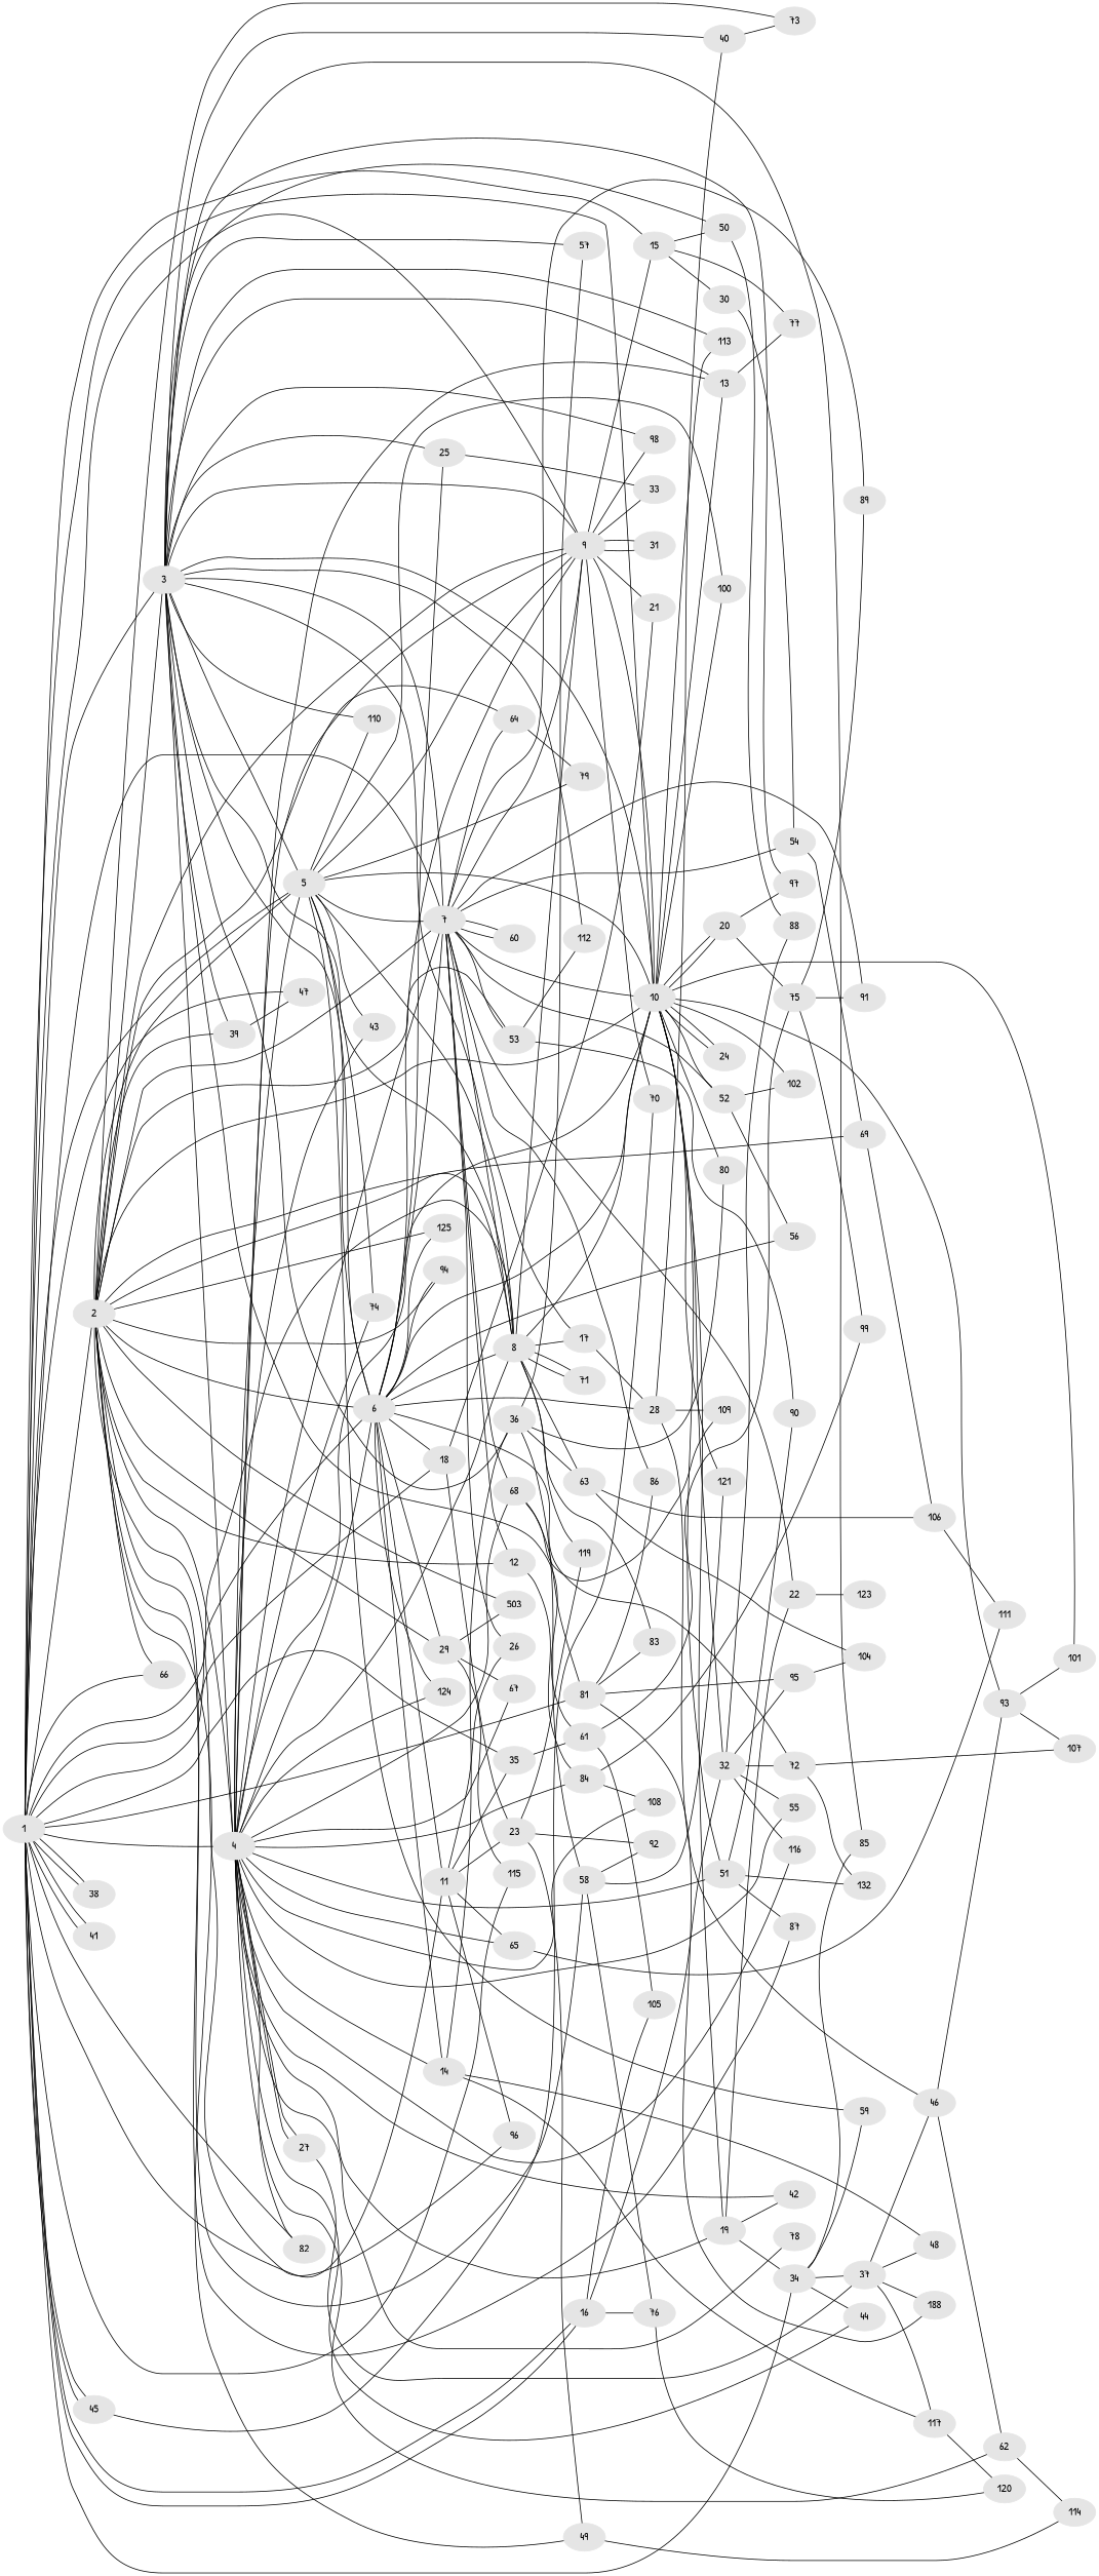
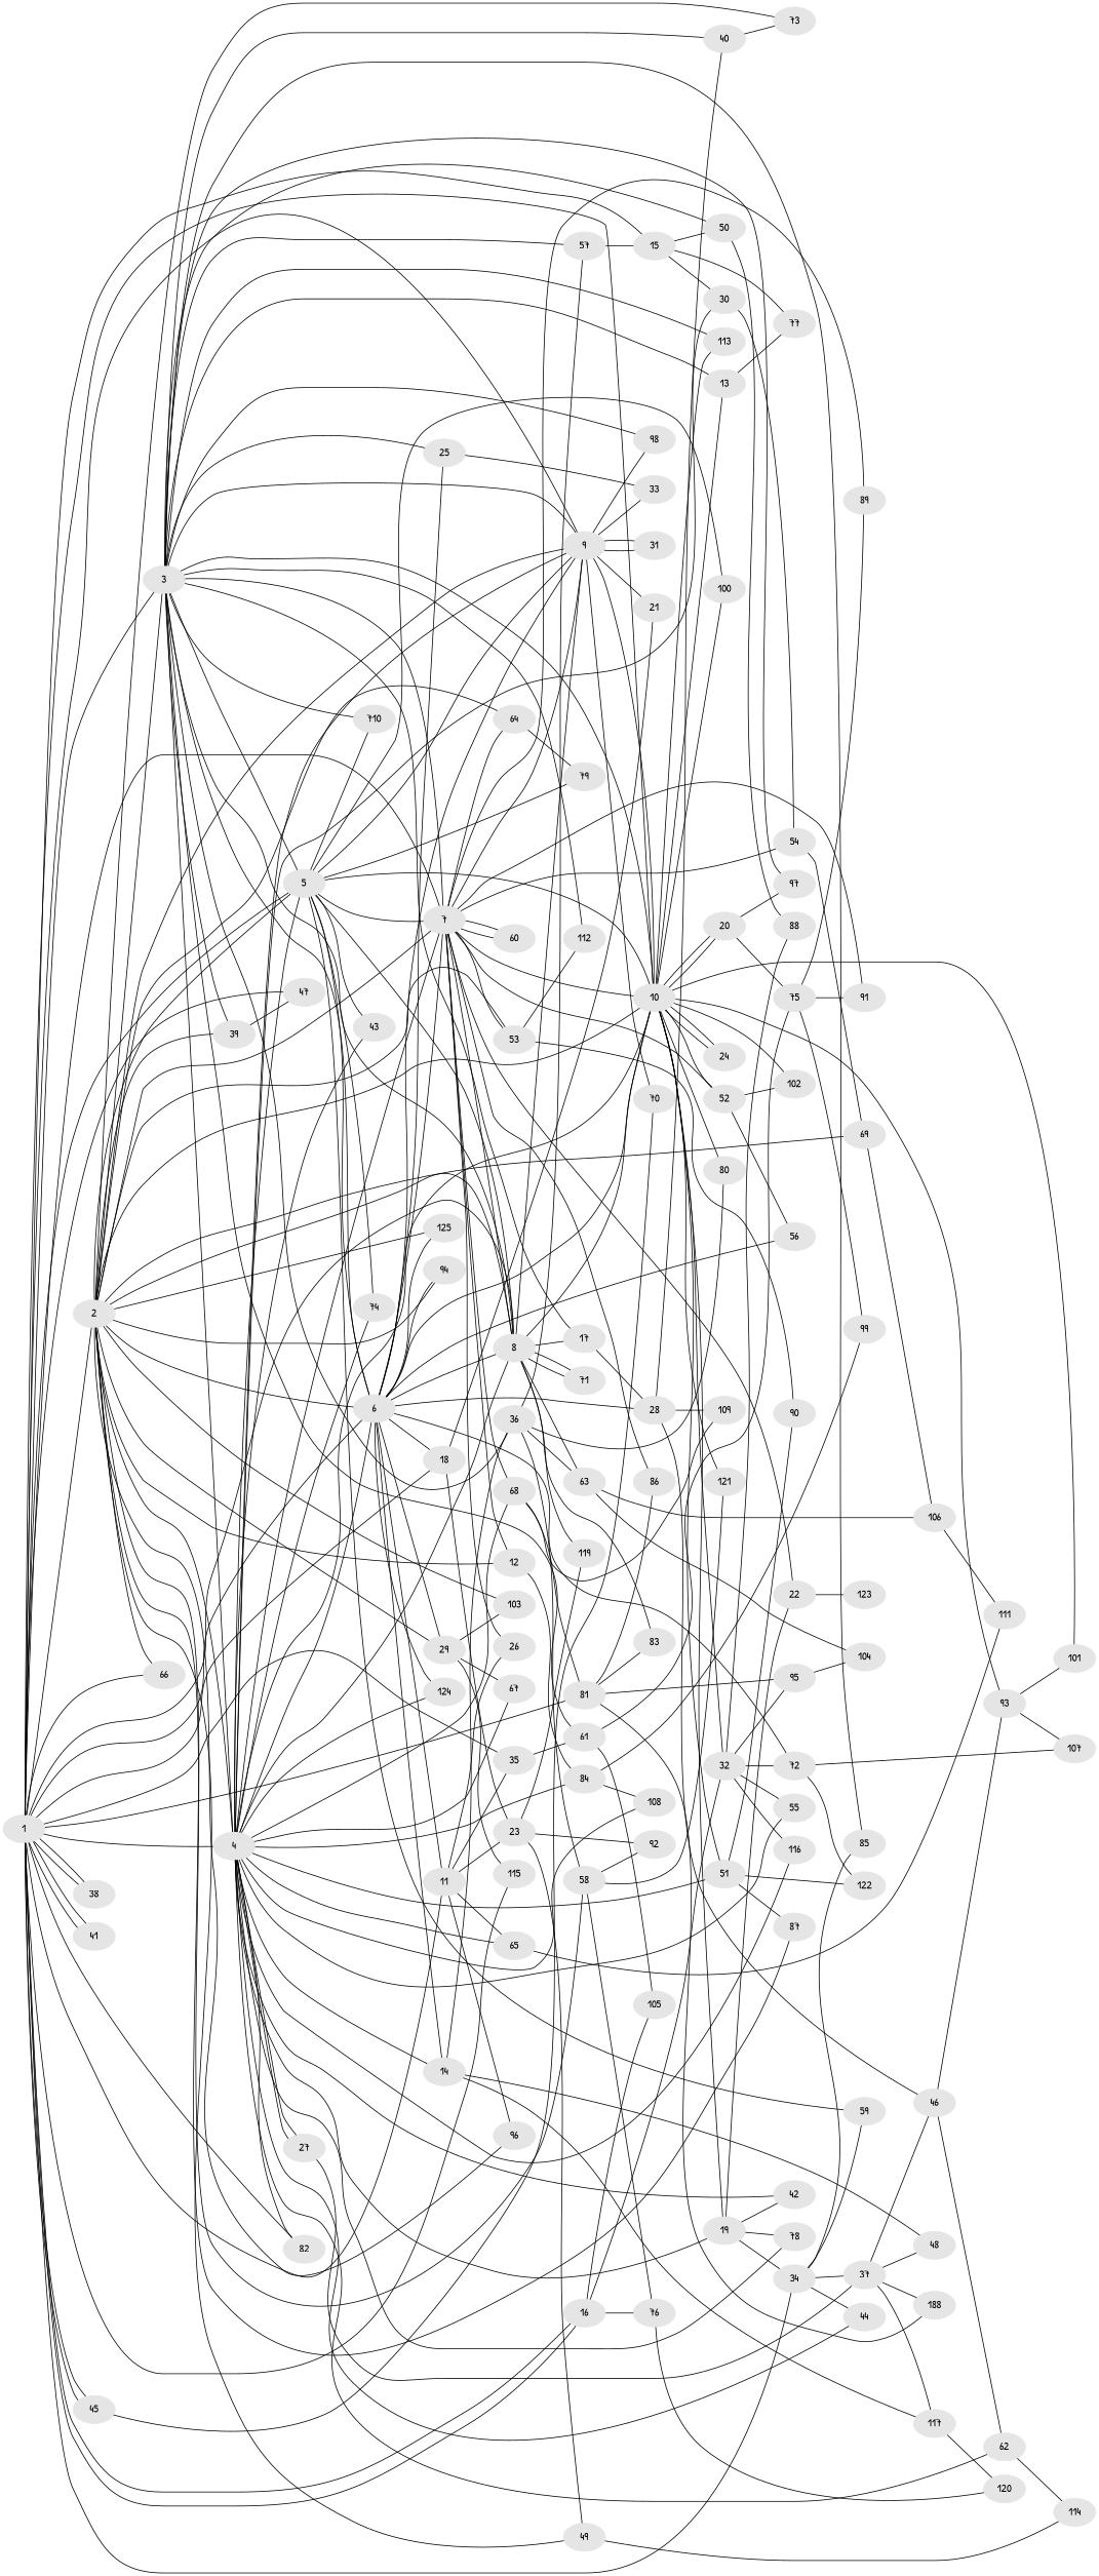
  graph {
    fontname="Patrick Hand"
    rankdir=LR
    node [color=gray90 fontname="Patrick Hand" style=filled]
    edge [fontname="Patrick Hand"]
    1
    2
    3
    4
    5
    6
    7
    8
    9
    10
    11
    15
    16
    18
    34
    35
    38
    41
    45
    47
    66
    81
    82
    115
    12
    29
    39
    49
    53
    58
    64
    69
    73
    87
    94
    96
-   103 [label=503]
+   103
    125
    13
    17
    25
    36
    40
    50
    57
    61
    85
    97
    98
-   110
+   110 [label=710]
    112
    113
    14
    19
    27
    30
    42
    43
    44
    51
    55
    62
    65
    67
    68
    74
    78
    84
    108
    116
    124
    59
    79
    100
    28
    56
    72
    22
    26
    52
    54
    60
    86
    89
    91
    63
    71
    83
    119
    21
    31
    33
    70
    20
    24
    32
    80
    93
    101
    102
    121
    23
    77
    76
    105
    37
    95
    n108 [label=188]
    114
    90
    92
    106
    88
    75
    48
    117
-   122 [label=132]
+   122
    111
    109
    99
    46
    107
    123
    104
    120
    1 -- 2
    1 -- 3
    1 -- 4
    1 -- 5
    1 -- 6
    1 -- 7
    1 -- 8
    1 -- 9
    1 -- 10
    1 -- 11
    1 -- 15
    1 -- 16
    1 -- 16
    1 -- 18
    1 -- 34
    1 -- 35
    1 -- 38
    1 -- 38
    1 -- 41
    1 -- 41
    1 -- 45
    1 -- 45
    1 -- 47
    1 -- 66
    1 -- 81
    1 -- 82
    1 -- 115
    2 -- 3
    2 -- 4
    2 -- 5
    2 -- 6
    2 -- 7
    2 -- 8
    2 -- 9
    2 -- 10
    2 -- 66
    2 -- 12
    2 -- 29
    2 -- 39
    2 -- 49
    2 -- 53
    2 -- 58
    2 -- 64
    2 -- 69
    2 -- 73
    2 -- 87
    2 -- 94
    2 -- 96
    2 -- 103
    2 -- 125
    3 -- 4
    3 -- 5
    3 -- 6
    3 -- 7
    3 -- 8
    3 -- 9
    3 -- 10
    3 -- 39
    3 -- 13
    3 -- 17
    3 -- 25
    3 -- 36
    3 -- 40
    3 -- 50
    3 -- 57
    3 -- 61
    3 -- 85
    3 -- 97
    3 -- 98
    3 -- 110
    3 -- 112
    3 -- 113
    4 -- 5
    4 -- 6
    4 -- 7
    4 -- 8
    4 -- 9
    4 -- 10
    4 -- 82
    4 -- 14
    4 -- 19
    4 -- 27
    4 -- 27
-   4 -- 13
+   4 -- 30
    4 -- 42
    4 -- 43
    4 -- 44
    4 -- 51
    4 -- 55
    4 -- 62
    4 -- 65
    4 -- 67
    4 -- 68
    4 -- 74
    4 -- 78
    4 -- 84
    4 -- 108
    4 -- 116
    4 -- 124
    5 -- 6
    5 -- 7
    5 -- 8
    5 -- 9
    5 -- 10
    5 -- 110
    5 -- 43
    5 -- 74
    5 -- 59
    5 -- 79
    5 -- 100
    6 -- 7
    6 -- 8
    6 -- 9
    6 -- 10
    6 -- 11
    6 -- 18
    6 -- 29
    6 -- 94
    6 -- 125
    6 -- 25
    6 -- 14
    6 -- 124
    6 -- 28
    6 -- 56
    6 -- 72
    7 -- 8
    7 -- 9
    7 -- 10
    7 -- 12
    7 -- 53
    7 -- 64
    7 -- 68
    7 -- 22
    7 -- 26
    7 -- 52
    7 -- 54
    7 -- 60
    7 -- 60
    7 -- 86
    7 -- 89
    7 -- 91
    8 -- 9
    8 -- 10
    8 -- 17
    8 -- 63
    8 -- 71
    8 -- 71
    8 -- 83
    8 -- 119
    9 -- 10
-   9 -- 15
+   57 -- 15
    9 -- 98
    9 -- 21
    9 -- 31
    9 -- 31
    9 -- 33
    9 -- 70
    10 -- 13
    10 -- 113
    10 -- 19
    10 -- 51
    10 -- 100
    10 -- 52
    10 -- 20
    10 -- 20
    10 -- 24
    10 -- 24
    10 -- 32
    10 -- 80
    10 -- 93
    10 -- 101
    10 -- 102
    10 -- 121
    11 -- 35
    11 -- 96
    11 -- 65
    11 -- 26
    11 -- 23
    15 -- 50
    15 -- 30
    15 -- 77
    16 -- 32
    16 -- 76
    16 -- 105
    18 -- 21
    18 -- 23
    34 -- 85
    34 -- 44
    34 -- 59
    34 -- 37
    35 -- 61
    45 -- 70
    81 -- 86
    81 -- 83
    81 -- 95
    81 -- n108
    12 -- 84
    29 -- 115
    29 -- 103
    29 -- 67
    39 -- 47
    49 -- 114
    53 -- 112
    53 -- 90
    58 -- 121
    58 -- 76
    58 -- 92
    64 -- 79
    69 -- 106
    13 -- 77
    17 -- 28
    25 -- 33
    36 -- 58
    36 -- 57
    36 -- 63
    36 -- 80
    40 -- 73
    50 -- 88
    61 -- 105
    61 -- 75
    14 -- 36
    14 -- 48
    14 -- 117
    19 -- 34
    19 -- 42
+   19 -- 78
    19 -- 22
    27 -- 37
    30 -- 54
    51 -- 87
    51 -- 90
    51 -- 122
    62 -- 114
    65 -- 111
    68 -- 81
    68 -- 109
    84 -- 108
    84 -- 99
    28 -- 40
    28 -- 109
    28 -- 46
    72 -- 122
    72 -- 107
    22 -- 123
    52 -- 56
    52 -- 102
    54 -- 69
    63 -- 106
    63 -- 104
    20 -- 97
    20 -- 75
    32 -- 55
    32 -- 116
    32 -- 72
    32 -- 95
    32 -- 88
    93 -- 101
    93 -- 107
    23 -- 49
    23 -- 119
    23 -- 92
    76 -- 120
    37 -- n108
    37 -- 48
    37 -- 117
    37 -- 46
    95 -- 104
    106 -- 111
    75 -- 89
    75 -- 91
    75 -- 99
    117 -- 120
    46 -- 62
    46 -- 93
  }
